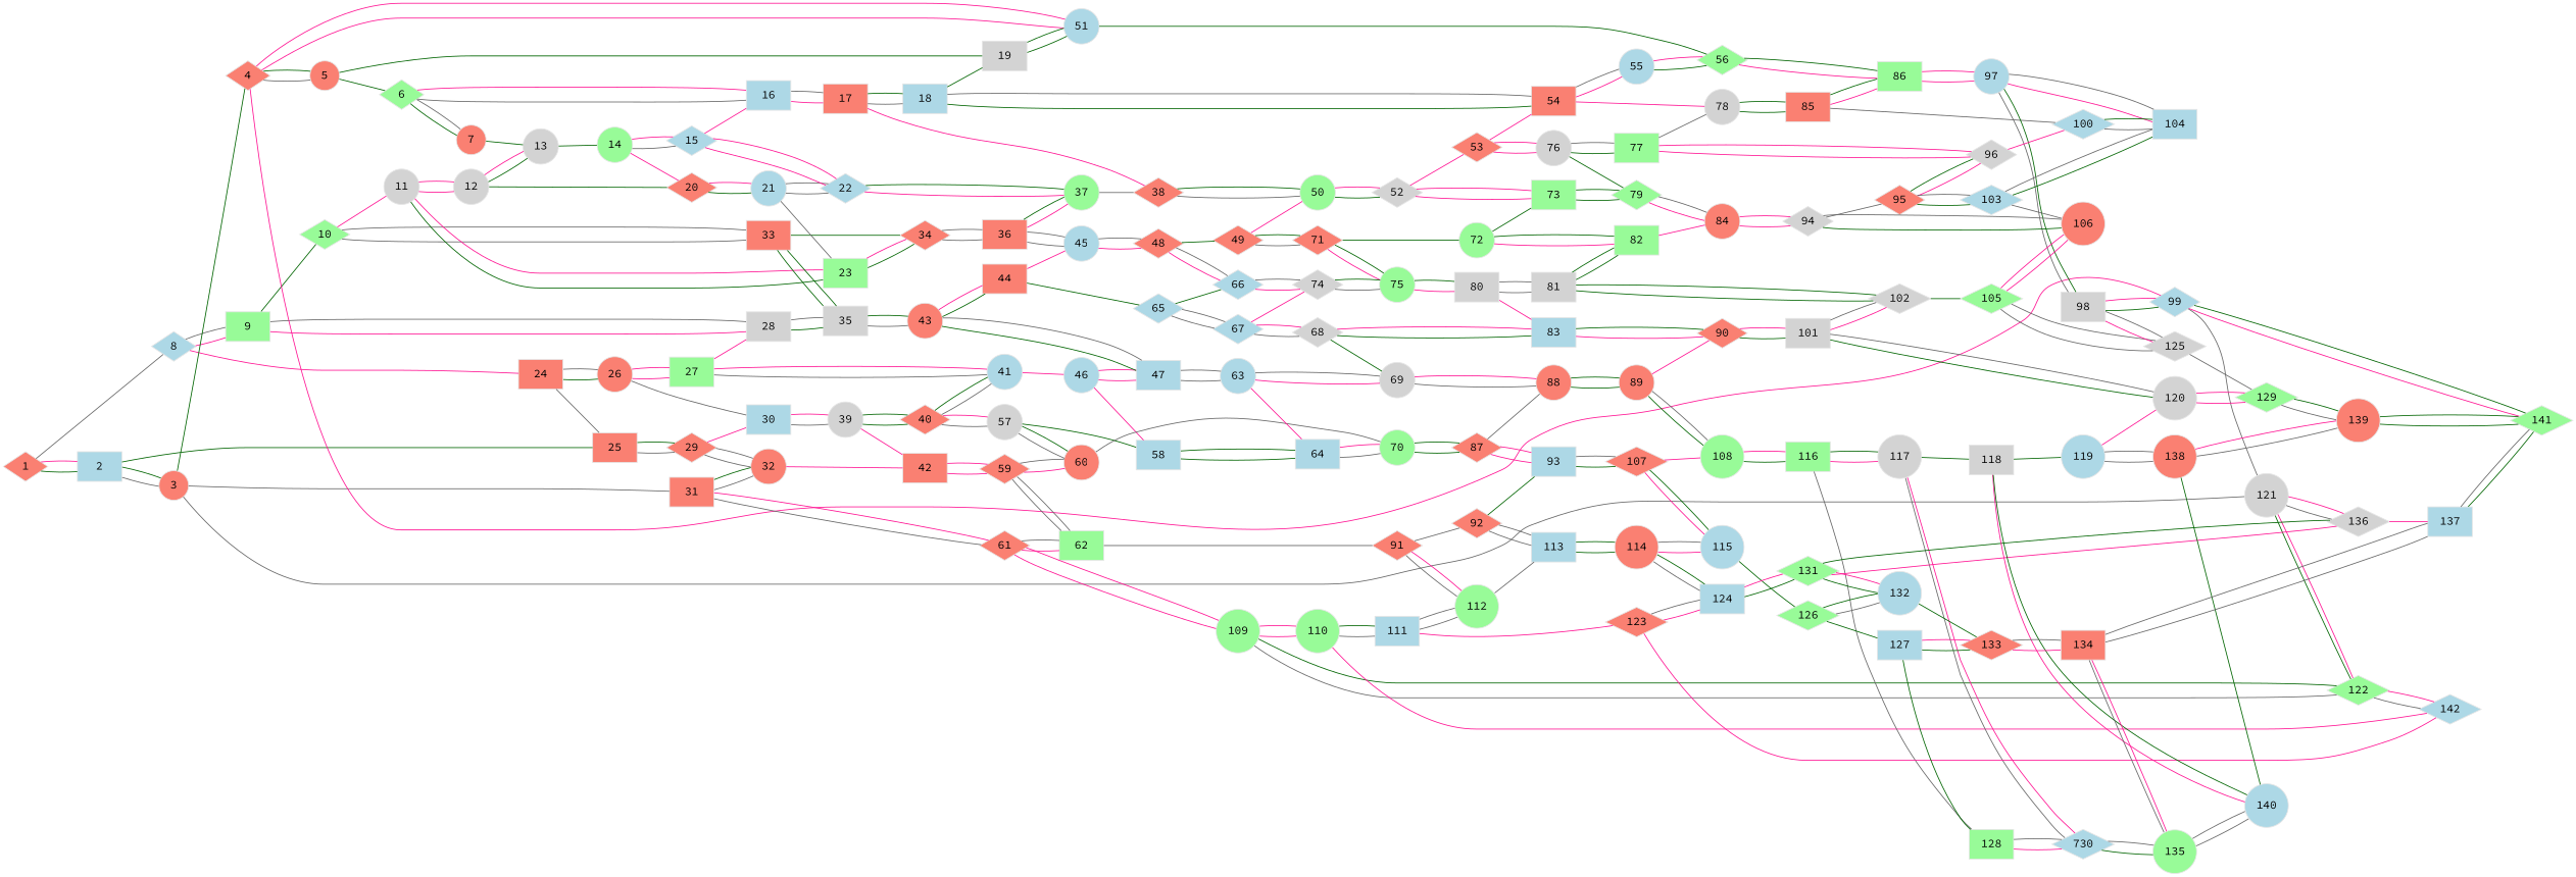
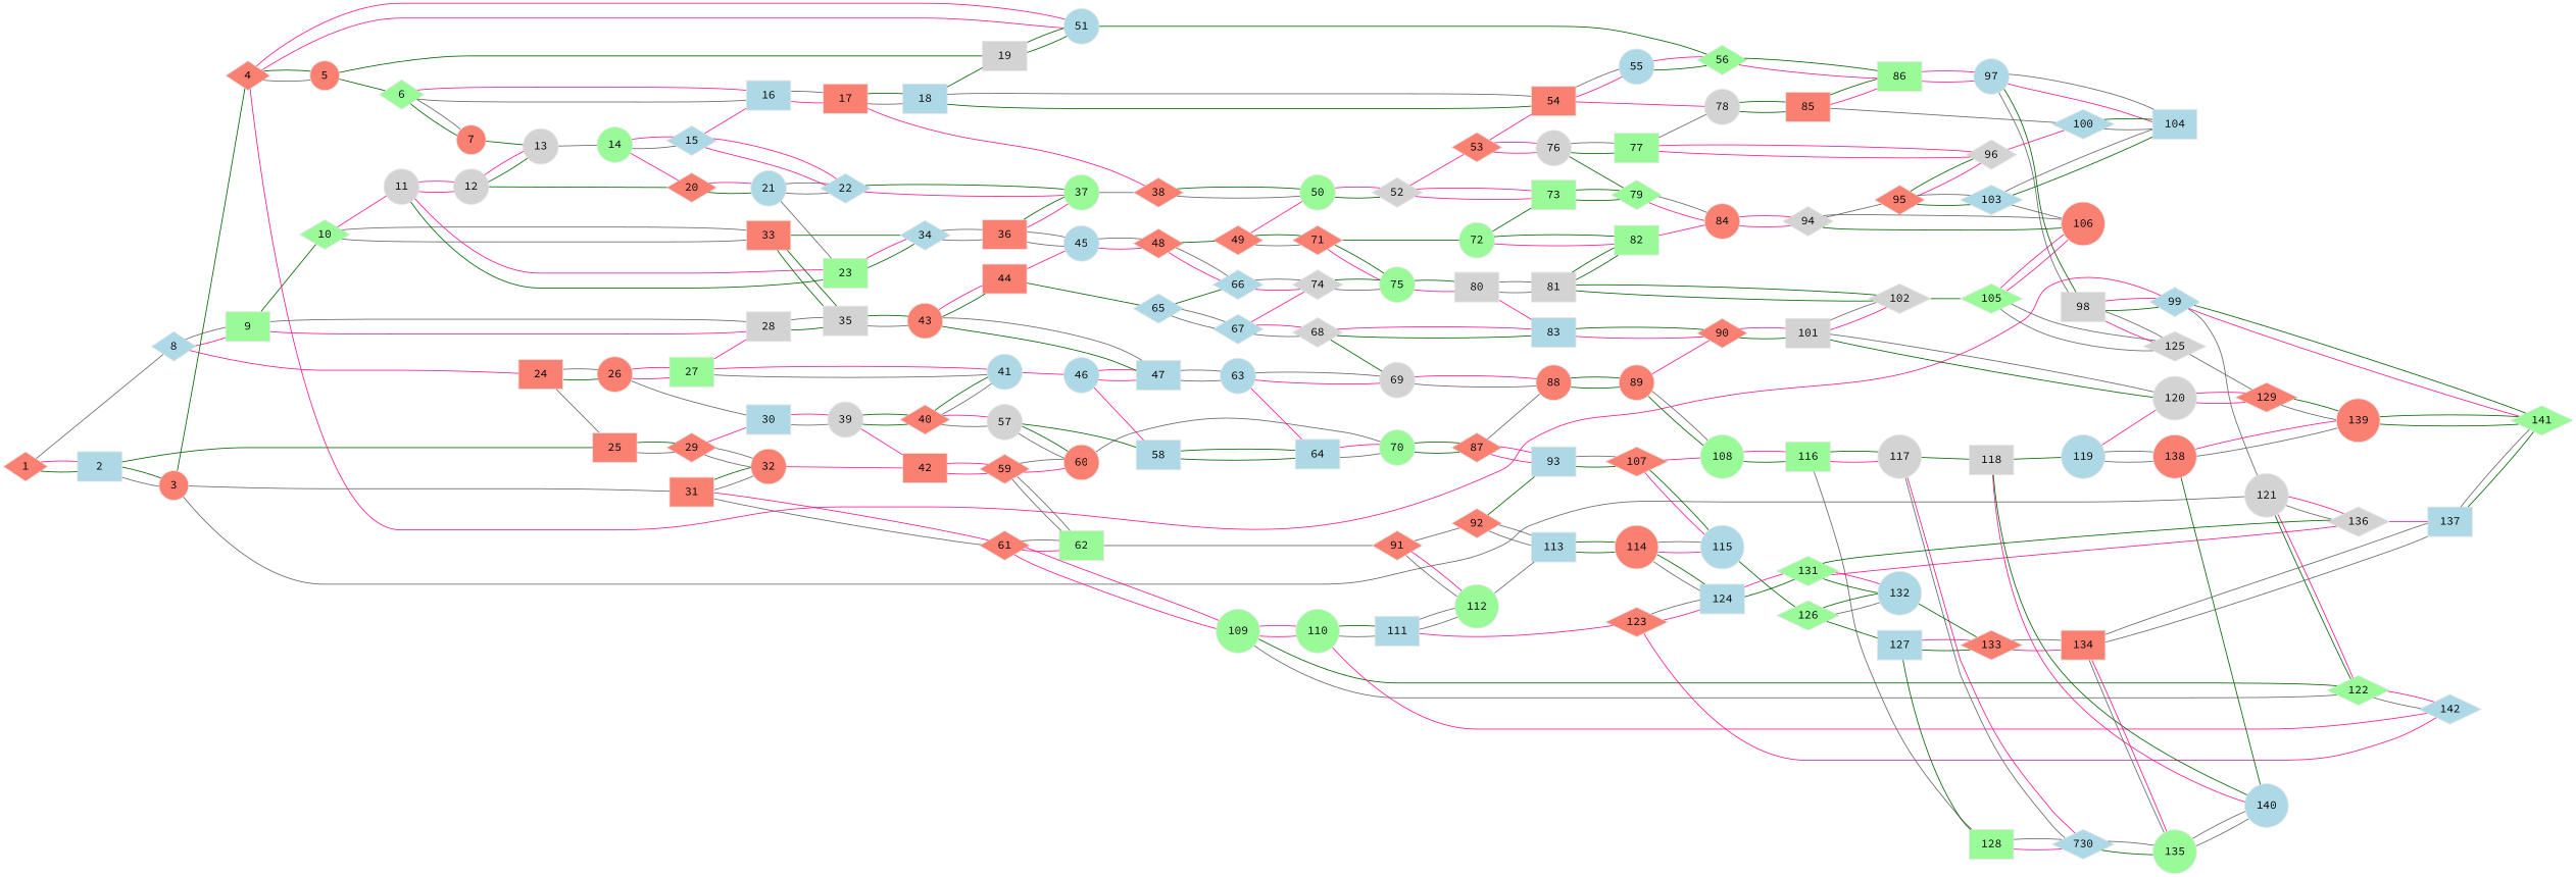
  graph {
    fontname="Source Code Pro"
    rankdir=LR
    node [color=gray90 fillcolor=salmon fontname="Source Code Pro" shape=diamond style=filled]
    edge [color=deeppink fontname="Source Code Pro"]
    2 [fillcolor=lightblue shape=box]
    1
    8 [fillcolor=lightblue]
    3 [shape=circle]
    25 [shape=box]
    9 [fillcolor=palegreen shape=box]
    24 [shape=box]
    4
    31 [shape=box]
    121 [fillcolor=lightgrey shape=circle]
    29
    5 [shape=circle]
    51 [fillcolor=lightblue shape=circle]
    99 [fillcolor=lightblue]
    32 [shape=circle]
    61
    122 [fillcolor=palegreen]
    136 [fillcolor=lightgrey]
    6 [fillcolor=palegreen]
    19 [fillcolor=lightgrey shape=box]
    56 [fillcolor=palegreen]
    141 [fillcolor=palegreen]
    7 [shape=circle]
    16 [fillcolor=lightblue shape=box]
    13 [fillcolor=lightgrey shape=circle]
    17 [shape=box]
    14 [fillcolor=palegreen shape=circle]
    10 [fillcolor=palegreen]
    28 [fillcolor=lightgrey shape=box]
    26 [shape=circle]
    11 [fillcolor=lightgrey shape=circle]
    33 [shape=box]
    35 [fillcolor=lightgrey shape=box]
    12 [fillcolor=lightgrey shape=circle]
    23 [fillcolor=palegreen shape=box]
-   34
+   34 [fillcolor=lightblue]
    20
    21 [fillcolor=lightblue shape=circle]
    15 [fillcolor=lightblue]
    22 [fillcolor=lightblue]
    37 [fillcolor=palegreen shape=circle]
    18 [fillcolor=lightblue shape=box]
    38
    54 [shape=box]
    50 [fillcolor=palegreen shape=circle]
    55 [fillcolor=lightblue shape=circle]
    78 [fillcolor=lightgrey shape=circle]
    36 [shape=box]
    27 [fillcolor=palegreen shape=box]
    30 [fillcolor=lightblue shape=box]
    41 [fillcolor=lightblue shape=circle]
    39 [fillcolor=lightgrey shape=circle]
    46 [fillcolor=lightblue shape=circle]
    43 [shape=circle]
    42 [shape=box]
    40
    62 [fillcolor=palegreen shape=box]
    109 [fillcolor=palegreen shape=circle]
    59
    45 [fillcolor=lightblue shape=circle]
    44 [shape=box]
    47 [fillcolor=lightblue shape=box]
    48
    52 [fillcolor=lightgrey]
    57 [fillcolor=lightgrey shape=circle]
    58 [fillcolor=lightblue shape=box]
    60 [shape=circle]
    65 [fillcolor=lightblue]
    63 [fillcolor=lightblue shape=circle]
    66 [fillcolor=lightblue]
    67 [fillcolor=lightblue]
    49
    64 [fillcolor=lightblue shape=box]
    69 [fillcolor=lightgrey shape=circle]
    71
    74 [fillcolor=lightgrey]
    72 [fillcolor=palegreen shape=circle]
    75 [fillcolor=palegreen shape=circle]
    53
    73 [fillcolor=palegreen shape=box]
    86 [fillcolor=palegreen shape=box]
    76 [fillcolor=lightgrey shape=circle]
    79 [fillcolor=palegreen]
    77 [fillcolor=palegreen shape=box]
    85 [shape=box]
    97 [fillcolor=lightblue shape=circle]
    70 [fillcolor=palegreen shape=circle]
    91
    87
    110 [fillcolor=palegreen shape=circle]
    92
    112 [fillcolor=palegreen shape=circle]
    88 [shape=circle]
    68 [fillcolor=lightgrey]
    83 [fillcolor=lightblue shape=box]
    90
    89 [shape=circle]
    93 [fillcolor=lightblue shape=box]
    82 [fillcolor=palegreen shape=box]
    80 [fillcolor=lightgrey shape=box]
    84 [shape=circle]
    81 [fillcolor=lightgrey shape=box]
    96 [fillcolor=lightgrey]
    100 [fillcolor=lightblue]
    94 [fillcolor=lightgrey]
    102 [fillcolor=lightgrey]
    105 [fillcolor=palegreen]
    101 [fillcolor=lightgrey shape=box]
    95
    106 [shape=circle]
    104 [fillcolor=lightblue shape=box]
    98 [fillcolor=lightgrey shape=box]
    107
    108 [fillcolor=palegreen shape=circle]
    116 [fillcolor=palegreen shape=box]
    120 [fillcolor=lightgrey shape=circle]
    113 [fillcolor=lightblue shape=box]
    114 [shape=circle]
    115 [fillcolor=lightblue shape=circle]
    103 [fillcolor=lightblue]
    125 [fillcolor=lightgrey]
-   129 [fillcolor=palegreen]
+   129
    126 [fillcolor=palegreen]
    117 [fillcolor=lightgrey shape=circle]
    128 [fillcolor=palegreen shape=box]
    111 [fillcolor=lightblue shape=box]
    142 [fillcolor=lightblue]
    123
    124 [fillcolor=lightblue shape=box]
    131 [fillcolor=palegreen]
    127 [fillcolor=lightblue shape=box]
    132 [fillcolor=lightblue shape=circle]
    118 [fillcolor=lightgrey shape=box]
    n134 [fillcolor=lightblue label=730]
    119 [fillcolor=lightblue shape=circle]
    140 [fillcolor=lightblue shape=circle]
    135 [fillcolor=palegreen shape=circle]
    138 [shape=circle]
    139 [shape=circle]
    137 [fillcolor=lightblue shape=box]
    133
    134 [shape=box]
    2 -- 3 [color=gray40]
    2 -- 3 [color=darkgreen]
    2 -- 25 [color=darkgreen]
    1 -- 2 [color=darkgreen]
    1 -- 2
    1 -- 8 [color=gray40]
    8 -- 9
    8 -- 9 [color=gray40]
    8 -- 24
    3 -- 4 [color=darkgreen]
    3 -- 31 [color=gray40]
    3 -- 121 [color=gray40]
    25 -- 29 [color=gray40]
    25 -- 29 [color=darkgreen]
    9 -- 10 [color=darkgreen]
    9 -- 28
    9 -- 28 [color=gray40]
    24 -- 25 [color=gray40]
    24 -- 26 [color=darkgreen]
    24 -- 26 [color=gray40]
    4 -- 5 [color=gray40]
    4 -- 5 [color=darkgreen]
    4 -- 51
    4 -- 51
    4 -- 99
    31 -- 32 [color=gray40]
    31 -- 32 [color=darkgreen]
    31 -- 61 [color=gray40]
    31 -- 61
    121 -- 122 [color=darkgreen]
    121 -- 122
    121 -- 136 [color=gray40]
    121 -- 136
    29 -- 32 [color=gray40]
    29 -- 32 [color=gray40]
    29 -- 30
    5 -- 6 [color=darkgreen]
    5 -- 19 [color=darkgreen]
    51 -- 56 [color=darkgreen]
    99 -- 121 [color=gray40]
    99 -- 141
    99 -- 141 [color=darkgreen]
    32 -- 42
    61 -- 62
    61 -- 62 [color=gray40]
    61 -- 109
    61 -- 109
    122 -- 142 [color=gray40]
    122 -- 142
    136 -- 137
    6 -- 7 [color=darkgreen]
    6 -- 7 [color=gray40]
    6 -- 16 [color=gray40]
    6 -- 16
    19 -- 51 [color=darkgreen]
    19 -- 51 [color=darkgreen]
    56 -- 86
    56 -- 86 [color=darkgreen]
    7 -- 13 [color=darkgreen]
    16 -- 17
    16 -- 17 [color=gray40]
-   13 -- 14 [color=darkgreen]
+   13 -- 14 [color=gray40]
    17 -- 18 [color=gray40]
    17 -- 18 [color=darkgreen]
    17 -- 38
    14 -- 20
    14 -- 15 [color=gray40]
    14 -- 15
    10 -- 11
    10 -- 33 [color=gray40]
    10 -- 33 [color=gray40]
    28 -- 35 [color=darkgreen]
    28 -- 35 [color=gray40]
    26 -- 27
    26 -- 27
    26 -- 30 [color=gray40]
    11 -- 12
    11 -- 12
    11 -- 23 [color=darkgreen]
    11 -- 23
    33 -- 35 [color=darkgreen]
    33 -- 35 [color=darkgreen]
    33 -- 34 [color=darkgreen]
    35 -- 43 [color=gray40]
    35 -- 43 [color=darkgreen]
    12 -- 13 [color=darkgreen]
    12 -- 13
    12 -- 20 [color=darkgreen]
    23 -- 34 [color=darkgreen]
    23 -- 34
    34 -- 36 [color=gray40]
    34 -- 36 [color=gray40]
    20 -- 21 [color=darkgreen]
    20 -- 21
    21 -- 23 [color=gray40]
    21 -- 22 [color=gray40]
    21 -- 22 [color=gray40]
    15 -- 16
    15 -- 22
    15 -- 22
    22 -- 37
    22 -- 37 [color=darkgreen]
    37 -- 38 [color=gray40]
    18 -- 19 [color=darkgreen]
    18 -- 54 [color=darkgreen]
    18 -- 54 [color=gray40]
    38 -- 50 [color=gray40]
    38 -- 50 [color=darkgreen]
    54 -- 55
    54 -- 55 [color=gray40]
    54 -- 78
    50 -- 52 [color=darkgreen]
    50 -- 52
    55 -- 56 [color=darkgreen]
    55 -- 56
    78 -- 85 [color=darkgreen]
    78 -- 85 [color=darkgreen]
    36 -- 37
    36 -- 37 [color=darkgreen]
    36 -- 45 [color=gray40]
    36 -- 45 [color=gray40]
    27 -- 28
    27 -- 41 [color=gray40]
    27 -- 41
    30 -- 39 [color=gray40]
    30 -- 39
    41 -- 46
    39 -- 42
    39 -- 40 [color=darkgreen]
    39 -- 40 [color=darkgreen]
    46 -- 47
    46 -- 47
    46 -- 58
    43 -- 44 [color=darkgreen]
    43 -- 44
    43 -- 47 [color=darkgreen]
    43 -- 47 [color=gray40]
    42 -- 59
    42 -- 59
    40 -- 41 [color=gray40]
    40 -- 41 [color=darkgreen]
    40 -- 57 [color=gray40]
    40 -- 57
    62 -- 91 [color=gray40]
    109 -- 122 [color=gray40]
    109 -- 122 [color=darkgreen]
    109 -- 110
    109 -- 110
    59 -- 62 [color=gray40]
    59 -- 62 [color=gray40]
    59 -- 60
    59 -- 60 [color=gray40]
    45 -- 48
    45 -- 48 [color=gray40]
    44 -- 45
    44 -- 65 [color=darkgreen]
    47 -- 63 [color=gray40]
    47 -- 63 [color=gray40]
    48 -- 66
    48 -- 66 [color=gray40]
    48 -- 49 [color=darkgreen]
    52 -- 53
    52 -- 73
    52 -- 73
    57 -- 58 [color=darkgreen]
    57 -- 60 [color=gray40]
    57 -- 60 [color=darkgreen]
    58 -- 64 [color=darkgreen]
    58 -- 64 [color=darkgreen]
    60 -- 70 [color=gray40]
    65 -- 66 [color=darkgreen]
    65 -- 67 [color=gray40]
    65 -- 67 [color=gray40]
    63 -- 64
    63 -- 69
    63 -- 69 [color=gray40]
    66 -- 74
    66 -- 74 [color=gray40]
    67 -- 74
    67 -- 68 [color=gray40]
    67 -- 68
    49 -- 50
    49 -- 71 [color=gray40]
    49 -- 71 [color=darkgreen]
    64 -- 70 [color=gray40]
    64 -- 70
    69 -- 88 [color=gray40]
    69 -- 88
    71 -- 72 [color=darkgreen]
    71 -- 75
    71 -- 75 [color=darkgreen]
    74 -- 75 [color=gray40]
    74 -- 75 [color=darkgreen]
    72 -- 73 [color=darkgreen]
    72 -- 82
    72 -- 82 [color=darkgreen]
    75 -- 80
    75 -- 80 [color=darkgreen]
    53 -- 54
    53 -- 76
    53 -- 76
    73 -- 79 [color=darkgreen]
    73 -- 79 [color=darkgreen]
    86 -- 97
    86 -- 97
    76 -- 79 [color=darkgreen]
    76 -- 77 [color=darkgreen]
    76 -- 77 [color=gray40]
    79 -- 84
    79 -- 84 [color=gray40]
    77 -- 78 [color=gray40]
    77 -- 96
    77 -- 96
    85 -- 86
    85 -- 86 [color=darkgreen]
    85 -- 100 [color=gray40]
    97 -- 104
    97 -- 104 [color=gray40]
    97 -- 98 [color=gray40]
    97 -- 98 [color=darkgreen]
    70 -- 87 [color=darkgreen]
    70 -- 87 [color=darkgreen]
    91 -- 92 [color=gray40]
    91 -- 112 [color=gray40]
    91 -- 112
    87 -- 88 [color=gray40]
    87 -- 93
    87 -- 93
    110 -- 111 [color=gray40]
    110 -- 111 [color=darkgreen]
    110 -- 142
    92 -- 93 [color=darkgreen]
    92 -- 113 [color=gray40]
    92 -- 113 [color=gray40]
    112 -- 113 [color=gray40]
    88 -- 89 [color=darkgreen]
    88 -- 89 [color=darkgreen]
    68 -- 69 [color=darkgreen]
    68 -- 83 [color=darkgreen]
    68 -- 83
    83 -- 90
    83 -- 90 [color=darkgreen]
    90 -- 101 [color=darkgreen]
    90 -- 101
    89 -- 90
    89 -- 108 [color=darkgreen]
    89 -- 108 [color=gray40]
    93 -- 107 [color=darkgreen]
    93 -- 107 [color=gray40]
    82 -- 84
    80 -- 83
    80 -- 81 [color=gray40]
    80 -- 81 [color=gray40]
    84 -- 94
    84 -- 94
    81 -- 82 [color=darkgreen]
    81 -- 82 [color=darkgreen]
    81 -- 102 [color=darkgreen]
    81 -- 102 [color=darkgreen]
    96 -- 100
    100 -- 104 [color=gray40]
    100 -- 104 [color=darkgreen]
    94 -- 95 [color=gray40]
    94 -- 106 [color=darkgreen]
    94 -- 106 [color=gray40]
    102 -- 105 [color=darkgreen]
    105 -- 106
    105 -- 106
    105 -- 125 [color=gray40]
    105 -- 125 [color=gray40]
    101 -- 102
    101 -- 102 [color=gray40]
    101 -- 120 [color=darkgreen]
    101 -- 120 [color=gray40]
    95 -- 96
    95 -- 96 [color=darkgreen]
    95 -- 103 [color=darkgreen]
    95 -- 103 [color=gray40]
    98 -- 99 [color=darkgreen]
    98 -- 99
    98 -- 125
    98 -- 125 [color=gray40]
    107 -- 108
    107 -- 115
    107 -- 115 [color=darkgreen]
    108 -- 116 [color=darkgreen]
    108 -- 116
    116 -- 117
    116 -- 117 [color=darkgreen]
    116 -- 128 [color=gray40]
    120 -- 129
    120 -- 129
    113 -- 114 [color=darkgreen]
    113 -- 114 [color=darkgreen]
    114 -- 115
    114 -- 115 [color=gray40]
    114 -- 124 [color=gray40]
    114 -- 124 [color=darkgreen]
    115 -- 126 [color=darkgreen]
    103 -- 106 [color=gray40]
    103 -- 104 [color=darkgreen]
    103 -- 104 [color=gray40]
    125 -- 129 [color=gray40]
    129 -- 139 [color=gray40]
    129 -- 139 [color=darkgreen]
    126 -- 127 [color=darkgreen]
    126 -- 132 [color=gray40]
    126 -- 132 [color=darkgreen]
    117 -- 118 [color=darkgreen]
    117 -- n134 [color=gray40]
    117 -- n134
    128 -- n134
    128 -- n134 [color=gray40]
    111 -- 112 [color=gray40]
    111 -- 112 [color=gray40]
    111 -- 123
    123 -- 142
    123 -- 124
    123 -- 124 [color=gray40]
    124 -- 131 [color=darkgreen]
    124 -- 131
    131 -- 136
    131 -- 136 [color=darkgreen]
    131 -- 132 [color=darkgreen]
    131 -- 132
    127 -- 128 [color=darkgreen]
    127 -- 133 [color=darkgreen]
    127 -- 133
    132 -- 133 [color=darkgreen]
    118 -- 119 [color=darkgreen]
    118 -- 140
    118 -- 140 [color=darkgreen]
    n134 -- 135 [color=darkgreen]
    n134 -- 135 [color=gray40]
    119 -- 120
    119 -- 138 [color=gray40]
    119 -- 138 [color=gray40]
    135 -- 140 [color=gray40]
    135 -- 140 [color=gray40]
    138 -- 140 [color=darkgreen]
    138 -- 139 [color=gray40]
    138 -- 139
    139 -- 141 [color=darkgreen]
    139 -- 141 [color=darkgreen]
    137 -- 141 [color=darkgreen]
    137 -- 141 [color=gray40]
    133 -- 134
    133 -- 134 [color=gray40]
    134 -- 135 [color=gray40]
    134 -- 135
    134 -- 137 [color=gray40]
    134 -- 137 [color=gray40]
  }
